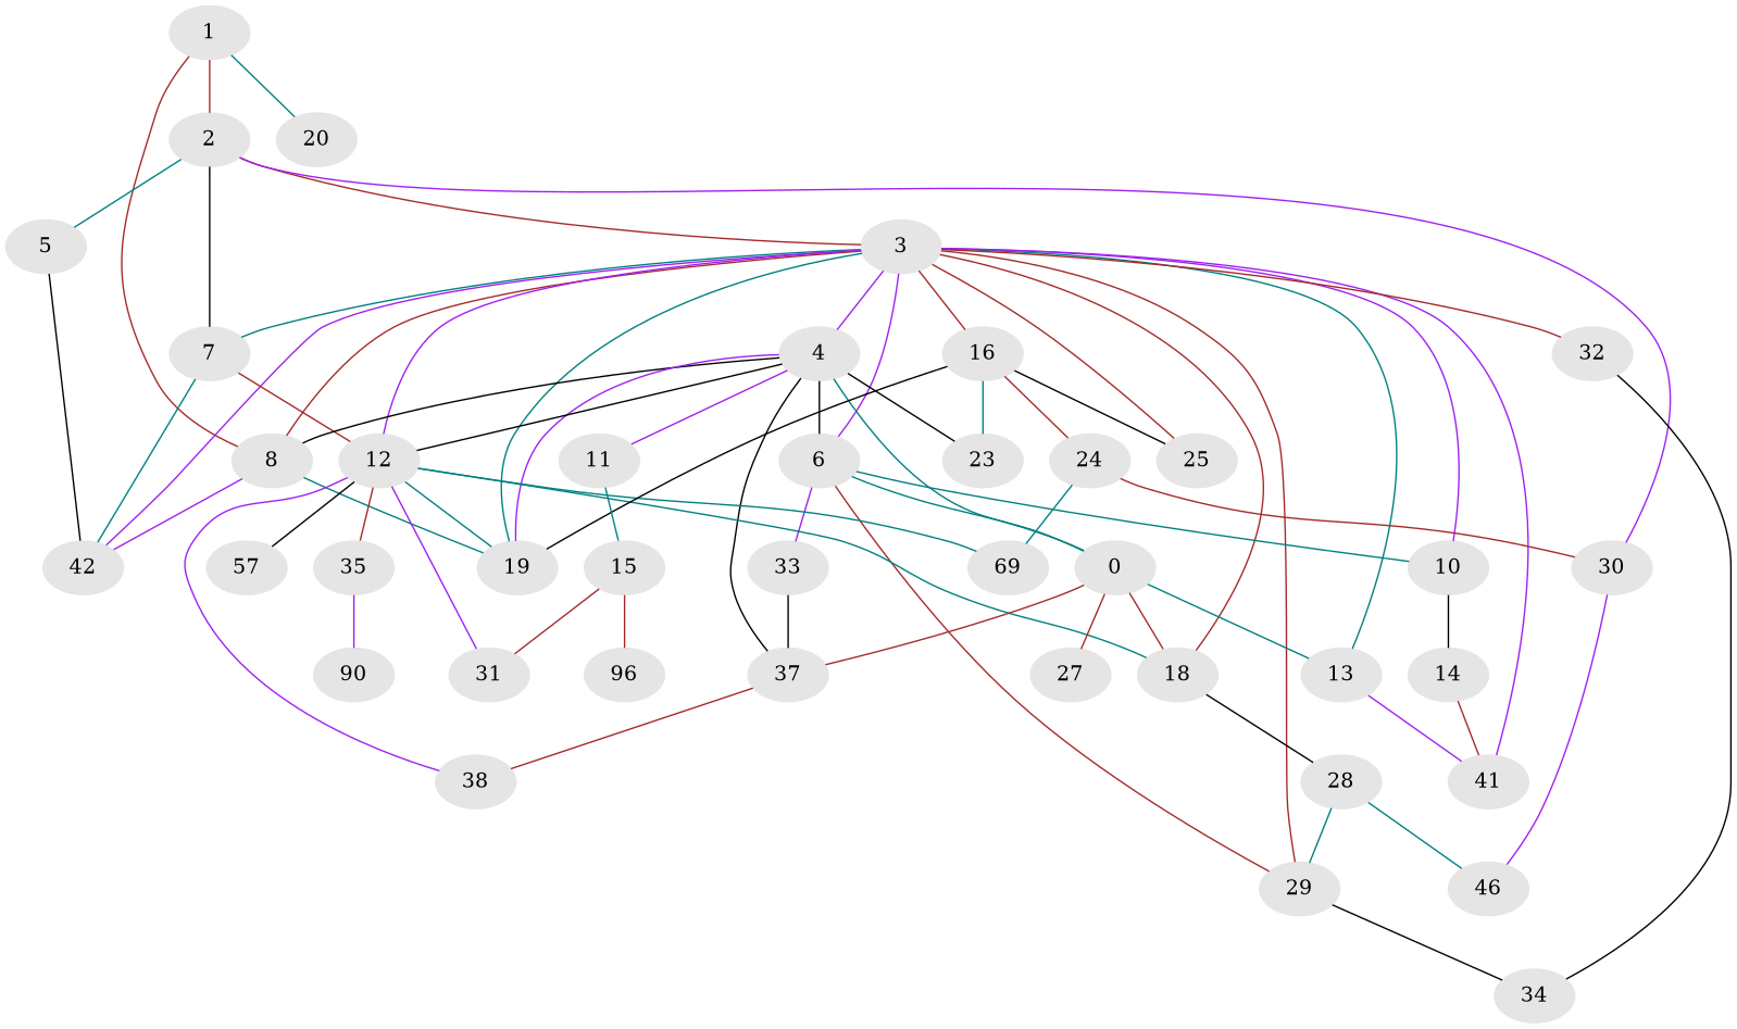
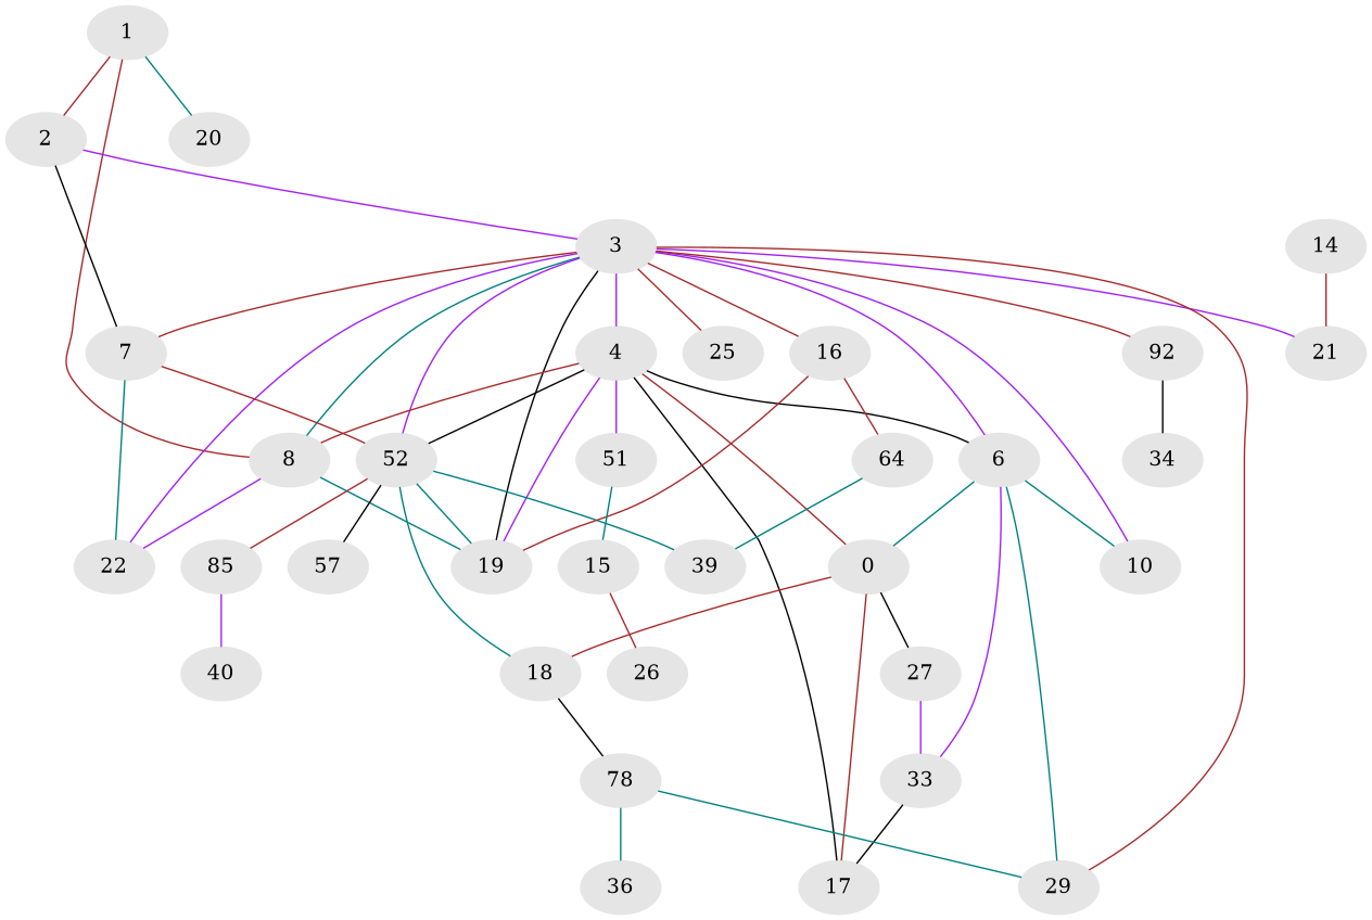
  graph {
    node [color=gray90 style=filled]
    edge [color=brown weight=1.0]
    1
    2
    8
    20
    3
-   5
    7
-   30
    19
-   22 [label=42]
+   22
    4
    6
    10
-   12
-   13
+   12 [label=52]
    16
    18
-   21 [label=41]
+   21
    25
    29
-   32
-   36 [label=46]
+   32 [label=92]
+   36
    n23 [label=0]
-   11
-   23
-   37
+   11 [label=51]
+   37 [label=17]
    33
    14
    n29 [label=57]
-   31
-   35
-   38
-   39 [label=69]
-   24
-   28
+   35 [label=85]
+   39
+   24 [label=64]
+   28 [label=78]
    34
    27
    15
-   26 [label=96]
-   40 [label=90]
+   26
+   40
    1 -- 2
    1 -- 8
    1 -- 20 [color=teal]
-   2 -- 3 [weight=2.0]
-   2 -- 5 [color=teal]
+   2 -- 3 [color=purple weight=2.0]
    2 -- 7 [color=black weight=2.0]
-   2 -- 30 [color=purple]
    8 -- 19 [color=teal]
    8 -- 22 [color=purple]
-   3 -- 8 [weight=2.0]
-   3 -- 7 [color=teal]
-   3 -- 19 [color=teal weight=2.0]
+   3 -- 8 [color=teal weight=2.0]
+   3 -- 7
+   3 -- 19 [color=black weight=2.0]
    3 -- 22 [color=purple]
    3 -- 4 [color=purple weight=7.0]
    3 -- 6 [color=purple weight=2.0]
    3 -- 10 [color=purple weight=2.0]
    3 -- 12 [color=purple]
-   3 -- 13 [color=teal]
    3 -- 16 [weight=3.0]
-   3 -- 18
    3 -- 21 [color=purple weight=2.0]
    3 -- 25 [weight=2.0]
    3 -- 29
    3 -- 32 [weight=3.0]
-   5 -- 22 [color=black]
    7 -- 22 [color=teal weight=3.0]
    7 -- 12
-   30 -- 36 [color=purple]
-   4 -- 8 [color=black]
+   4 -- 8
    4 -- 19 [color=purple weight=3.0]
    4 -- 6 [color=black]
    4 -- 12 [color=black]
-   4 -- n23 [color=teal]
+   4 -- n23
    4 -- 11 [color=purple]
-   4 -- 23 [color=black weight=2.0]
    4 -- 37 [color=black]
    6 -- 10 [color=teal]
-   6 -- 29
+   6 -- 29 [color=teal]
    6 -- n23 [color=teal]
    6 -- 33 [color=purple]
-   10 -- 14 [color=black]
    12 -- 19 [color=teal]
    12 -- 18 [color=teal]
    12 -- n29 [color=black]
-   12 -- 31 [color=purple]
    12 -- 35
-   12 -- 38 [color=purple]
    12 -- 39 [color=teal]
-   13 -- 21 [color=purple]
-   16 -- 19 [color=black]
-   16 -- 25 [color=black]
-   16 -- 23 [color=teal]
+   16 -- 19
    16 -- 24 [weight=2.0]
    18 -- 28 [color=black]
-   29 -- 34 [color=black]
    32 -- 34 [color=black]
-   n23 -- 13 [color=teal]
    n23 -- 18
    n23 -- 37 [weight=2.0]
-   n23 -- 27
+   n23 -- 27 [color=black]
    11 -- 15 [color=teal]
-   37 -- 38
    33 -- 37 [color=black]
    14 -- 21
    35 -- 40 [color=purple]
-   24 -- 30
    24 -- 39 [color=teal weight=2.0]
    28 -- 29 [color=teal]
    28 -- 36 [color=teal]
-   15 -- 31
+   27 -- 33 [color=purple weight=2.0]
    15 -- 26
  }
